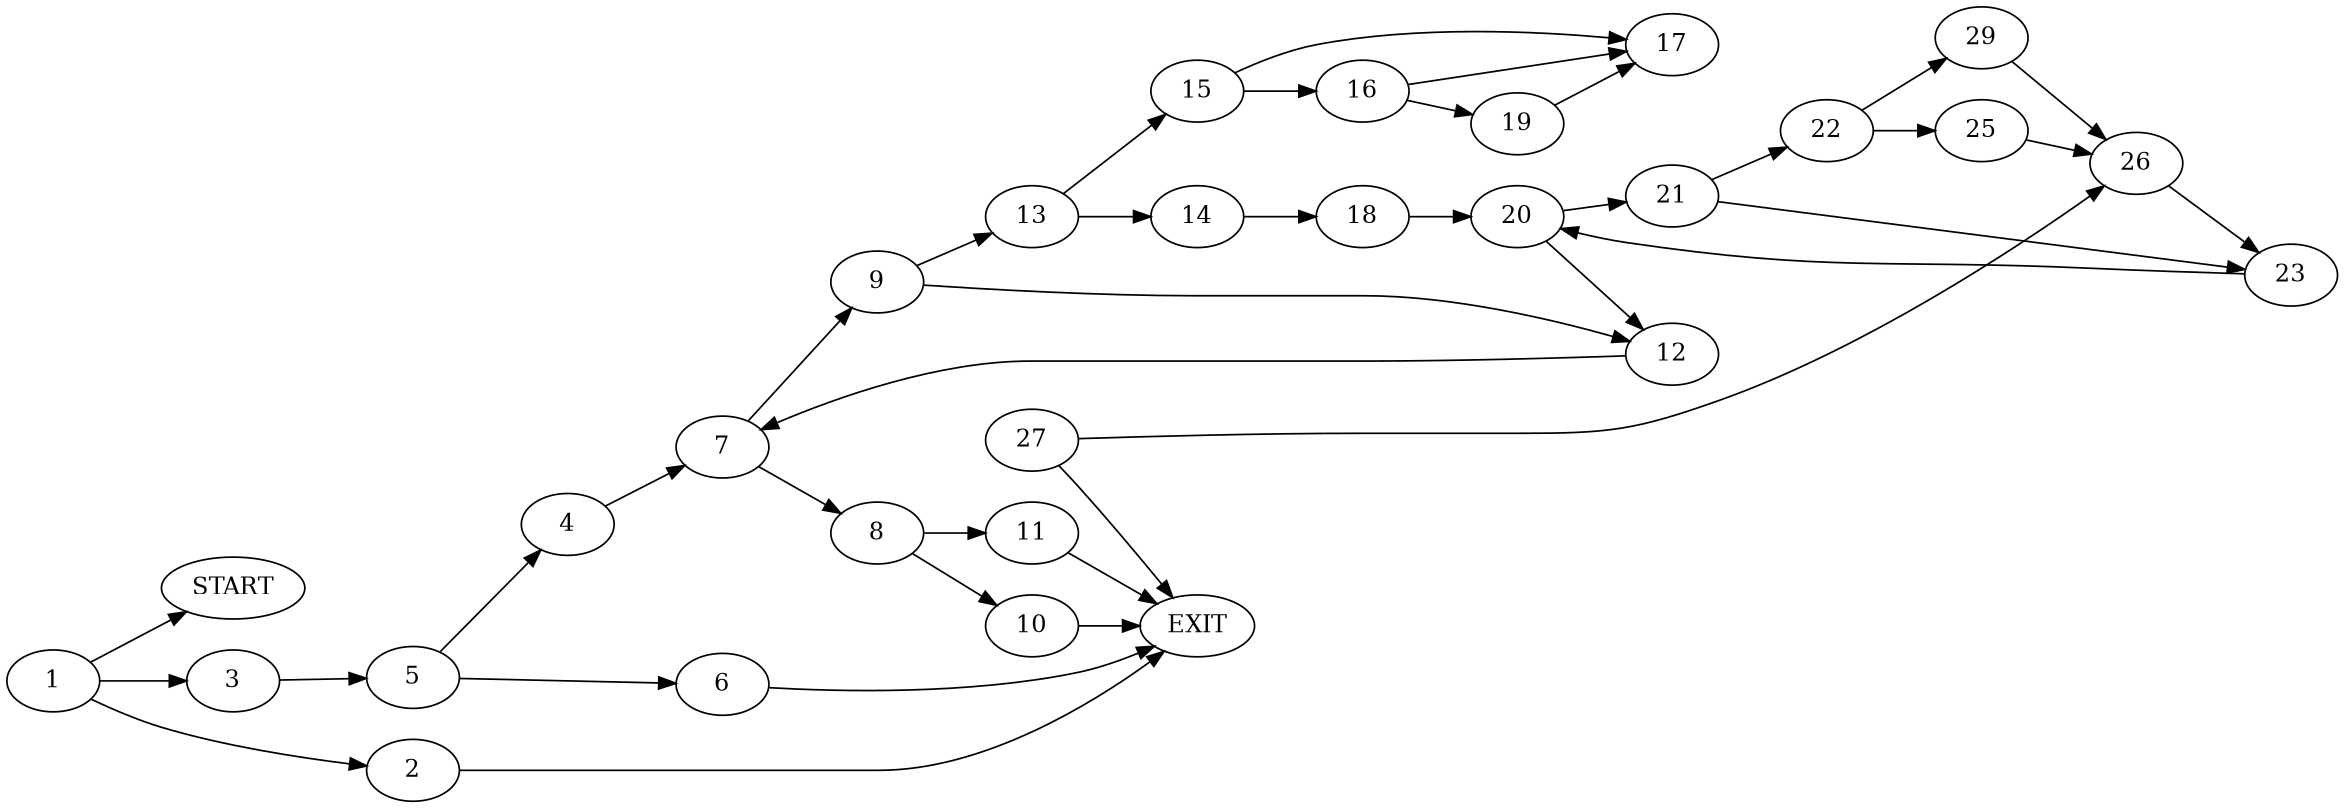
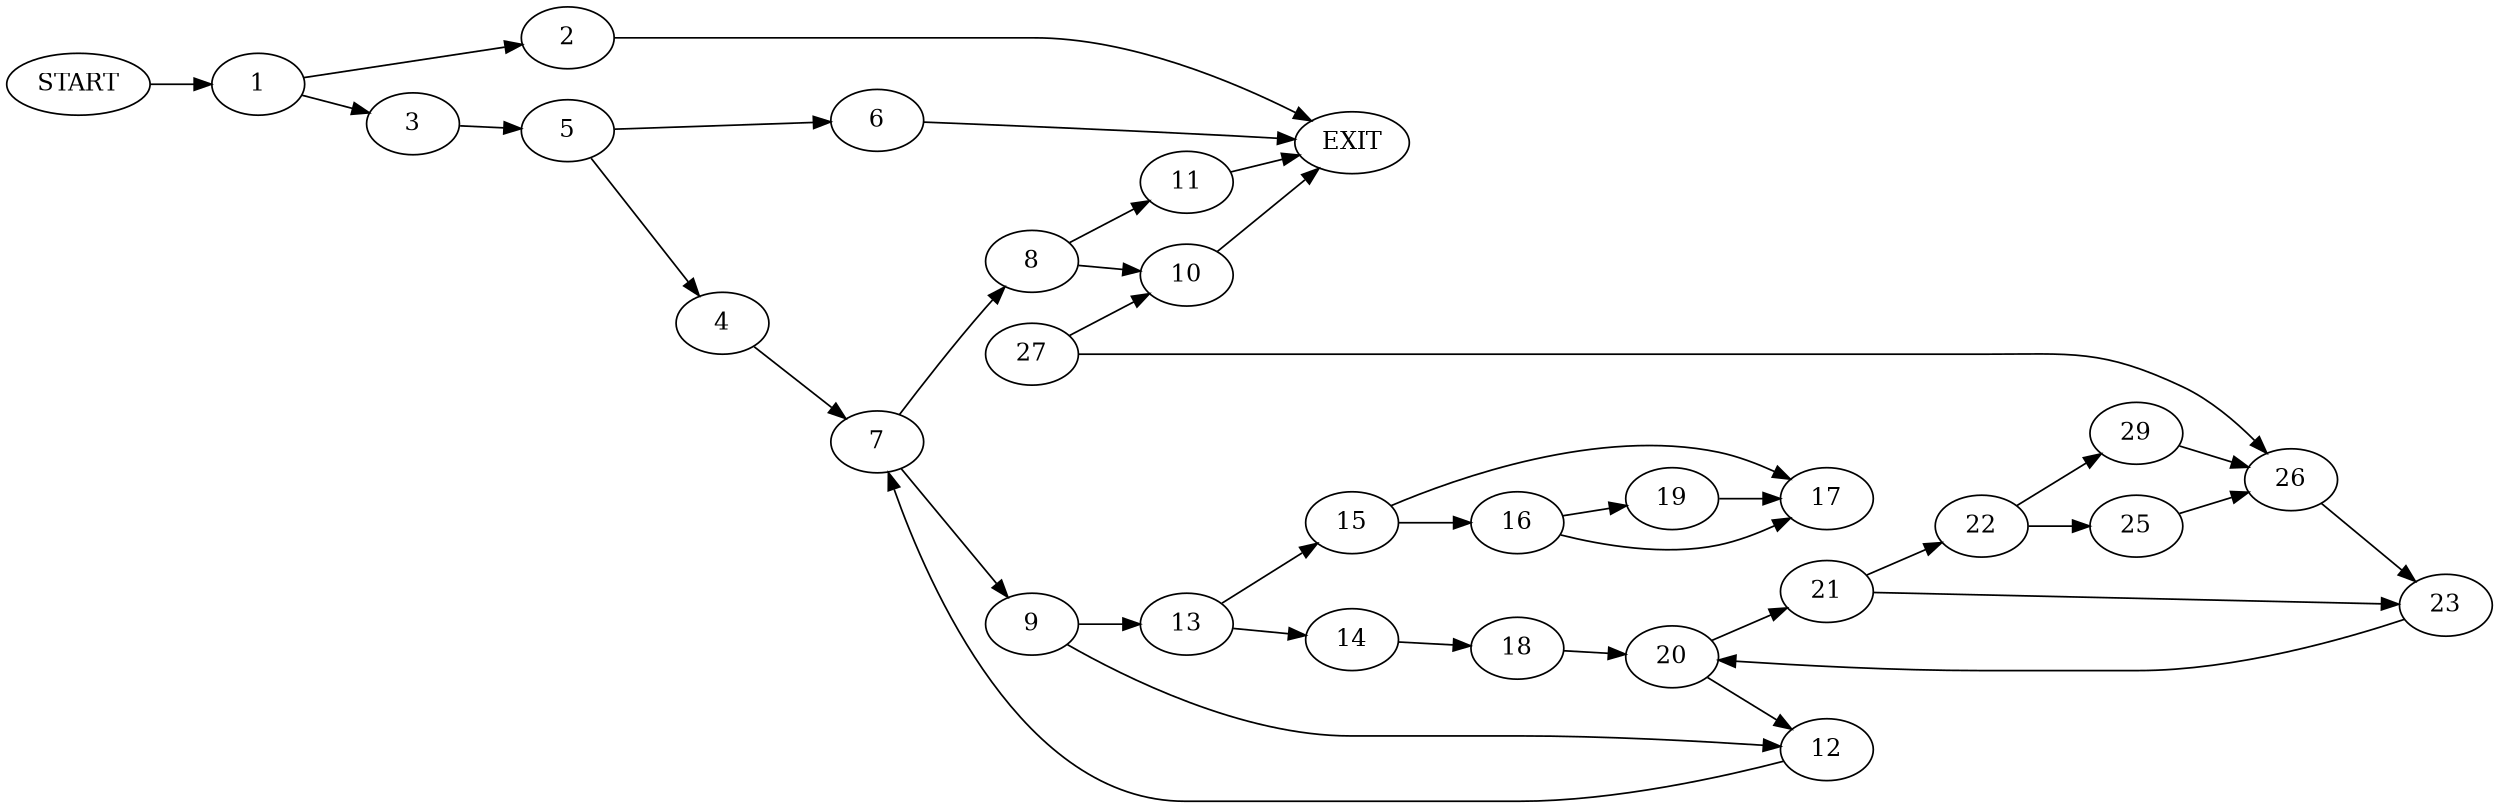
  digraph {
    rankdir=LR
    n1 [label=START]
    1
    2
    3
    n5 [label=EXIT]
    5
    4
    7
    6
    8
    9
    10
    11
    12
    13
    14
    15
    18
    16
    17
    20
    19
    21
    22
    23
    n26 [label=29]
    25
    26
    27
-   1 -> n1
+   n1 -> 1
    1 -> 2
    1 -> 3
    2 -> n5
    3 -> 5
    5 -> 4
    5 -> 6
    4 -> 7
    7 -> 8
    7 -> 9
    6 -> n5
    8 -> 10
    8 -> 11
    9 -> 12
    9 -> 13
    10 -> n5
    11 -> n5
    12 -> 7
    13 -> 14
    13 -> 15
    14 -> 18
    15 -> 16
    15 -> 17
    18 -> 20
    16 -> 17
    16 -> 19
    20 -> 12
    20 -> 21
    19 -> 17
    21 -> 22
    21 -> 23
    22 -> n26
    22 -> 25
    23 -> 20
    n26 -> 26
    25 -> 26
    26 -> 23
-   27 -> n5
+   27 -> 10
    27 -> 26
  }
